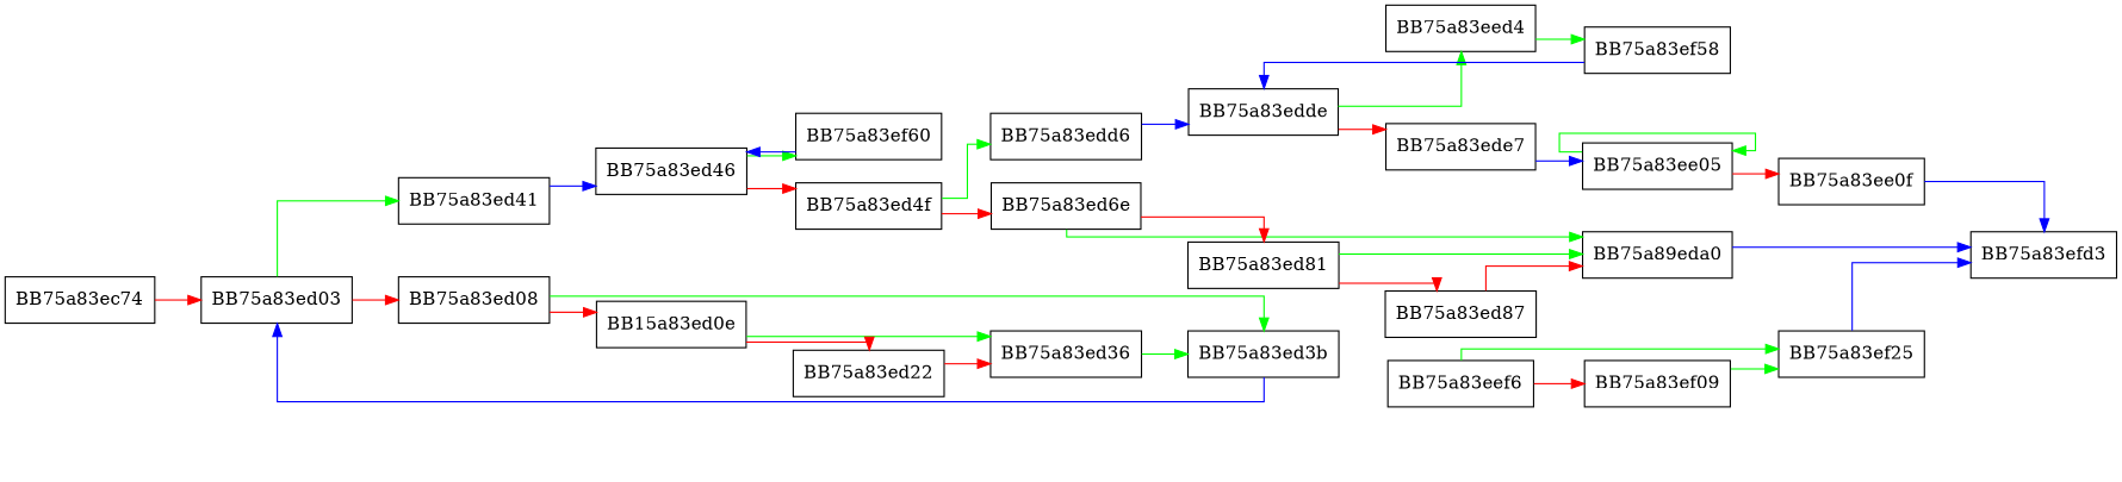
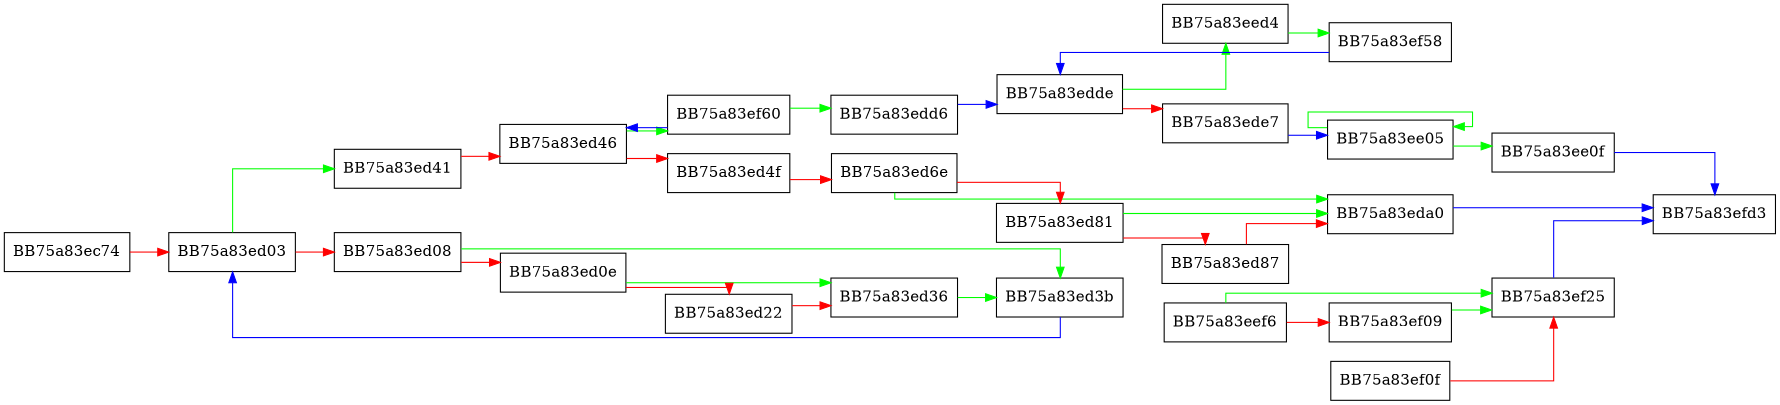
  digraph {
    rankdir=LR
    splines=ortho
    node [shape=box]
    edge [color=red]
    BB75a83ec74
    BB75a83ed03
    BB75a83ed41
    BB75a83ed08
    BB75a83ed46
    BB75a83ed3b
-   BB75a83ed0e [label=BB15a83ed0e]
+   BB75a83ed0e
    BB75a83ef60
    BB75a83ed4f
    BB75a83ed36
    BB75a83ed22
    BB75a83edd6
    BB75a83ed6e
    BB75a83edde
-   BB75a83eda0 [label=BB75a89eda0]
+   BB75a83eda0
    BB75a83ed81
    BB75a83eed4
    BB75a83ede7
    BB75a83efd3
    BB75a83ed87
    BB75a83ef58
    BB75a83ee05
    BB75a83eef6
    BB75a83ef25
    BB75a83ef09
    BB75a83ee0f
+   BB75a83ef0f
    BB75a83ec74 -> BB75a83ed03
    BB75a83ed03 -> BB75a83ed41 [color=green]
    BB75a83ed03 -> BB75a83ed08
-   BB75a83ed41 -> BB75a83ed46 [color=blue]
+   BB75a83ed41 -> BB75a83ed46
    BB75a83ed08 -> BB75a83ed3b [color=green]
    BB75a83ed08 -> BB75a83ed0e
    BB75a83ed46 -> BB75a83ef60 [color=green]
    BB75a83ed46 -> BB75a83ed4f
    BB75a83ed3b -> BB75a83ed03 [color=blue]
    BB75a83ed0e -> BB75a83ed36 [color=green]
    BB75a83ed0e -> BB75a83ed22
    BB75a83ef60 -> BB75a83ed46 [color=blue]
-   BB75a83ed4f -> BB75a83edd6 [color=green]
+   BB75a83ef60 -> BB75a83edd6 [color=green]
    BB75a83ed4f -> BB75a83ed6e
    BB75a83ed36 -> BB75a83ed3b [color=green]
    BB75a83ed22 -> BB75a83ed36
    BB75a83edd6 -> BB75a83edde [color=blue]
    BB75a83ed6e -> BB75a83eda0 [color=green]
    BB75a83ed6e -> BB75a83ed81
    BB75a83edde -> BB75a83eed4 [color=green]
    BB75a83edde -> BB75a83ede7
    BB75a83eda0 -> BB75a83efd3 [color=blue]
    BB75a83ed81 -> BB75a83eda0 [color=green]
    BB75a83ed81 -> BB75a83ed87
    BB75a83eed4 -> BB75a83ef58 [color=green]
    BB75a83ede7 -> BB75a83ee05 [color=blue]
    BB75a83ed87 -> BB75a83eda0
    BB75a83ef58 -> BB75a83edde [color=blue]
    BB75a83ee05 -> BB75a83ee05 [color=green]
-   BB75a83ee05 -> BB75a83ee0f
+   BB75a83ee05 -> BB75a83ee0f [color=green]
    BB75a83eef6 -> BB75a83ef25 [color=green]
    BB75a83eef6 -> BB75a83ef09
    BB75a83ef25 -> BB75a83efd3 [color=blue]
    BB75a83ef09 -> BB75a83ef25 [color=green]
    BB75a83ee0f -> BB75a83efd3 [color=blue]
+   BB75a83ef0f -> BB75a83ef25
  }
